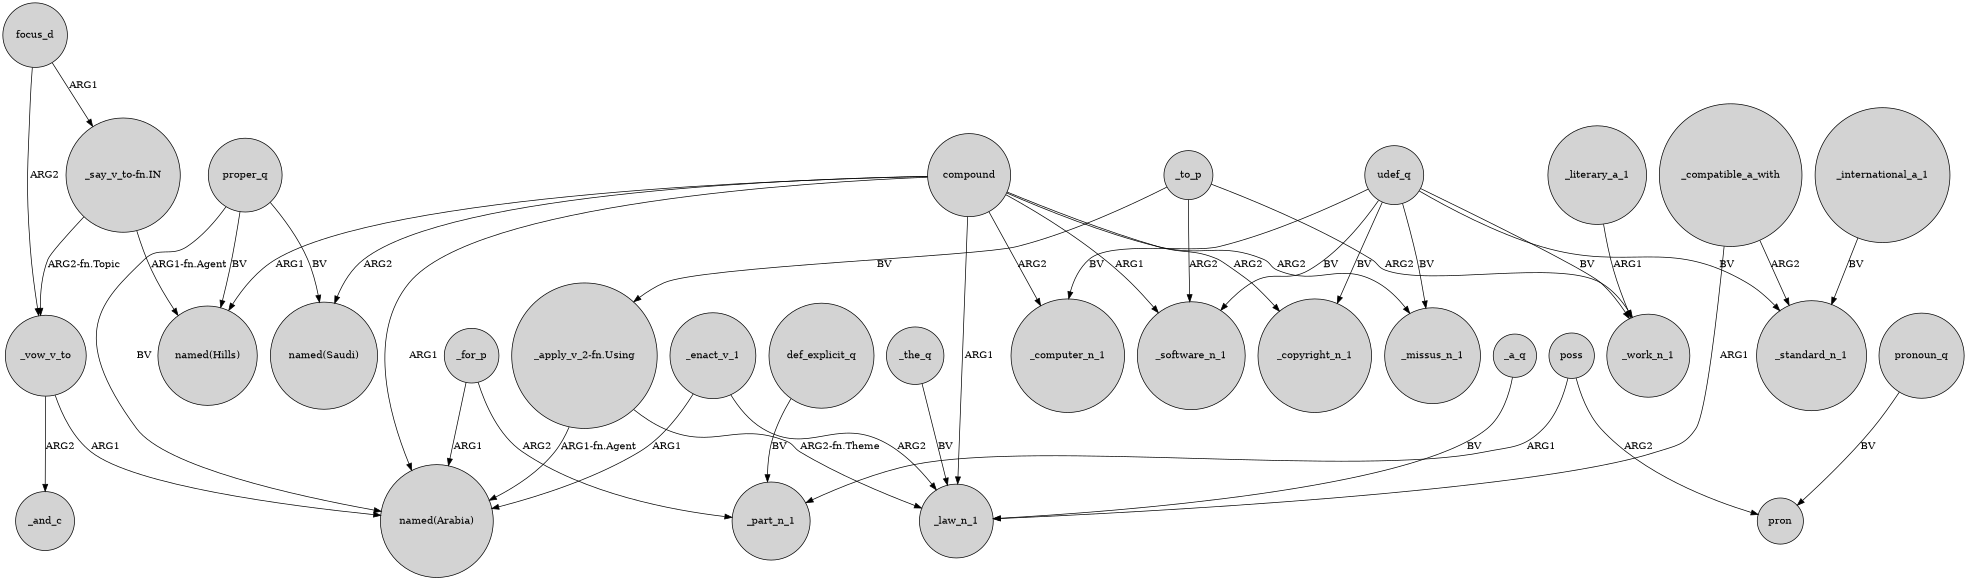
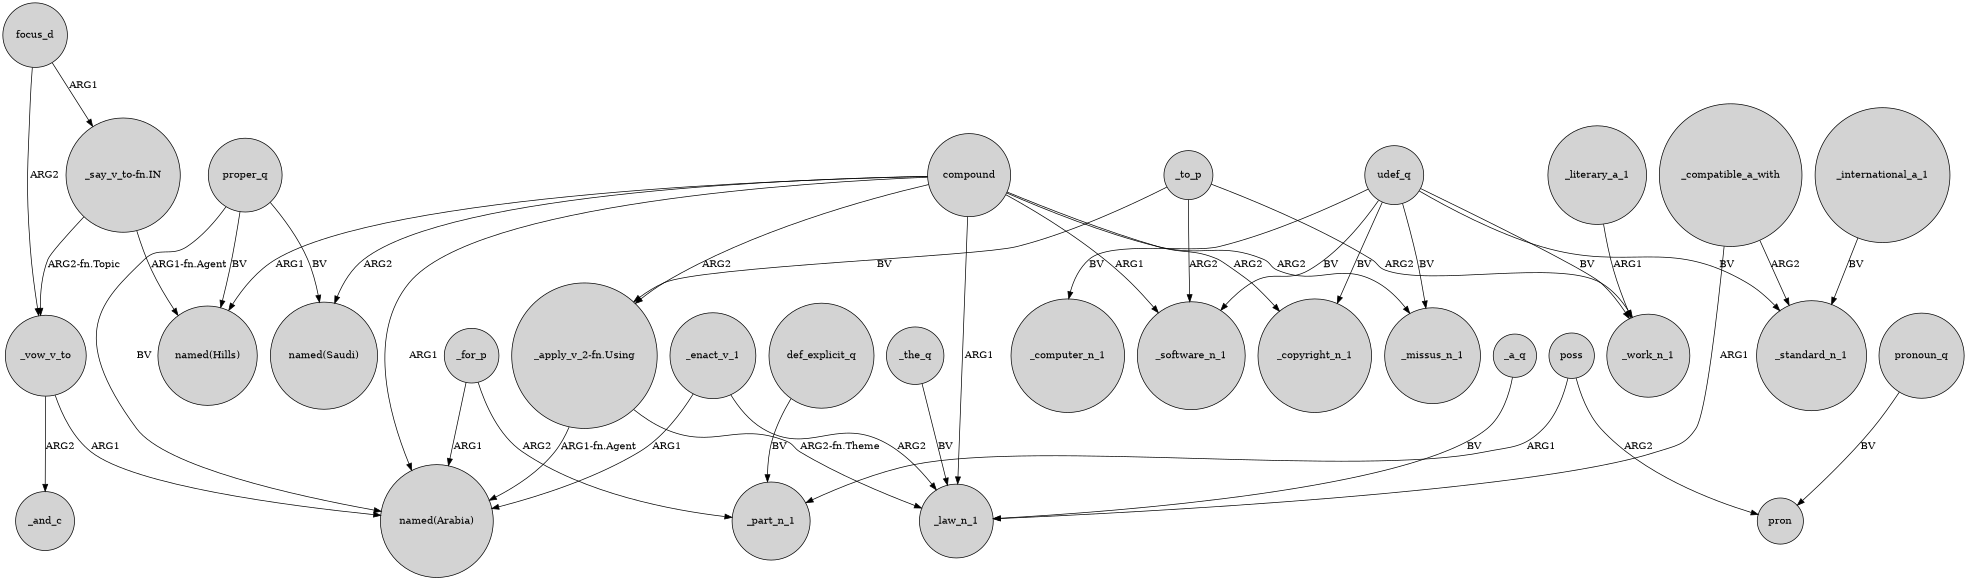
  digraph {
    node [shape=circle style=filled]
    _enact_v_1
    _law_n_1
    "named(Arabia)"
    udef_q
    _software_n_1
    _work_n_1
    _missus_n_1
    _standard_n_1
    _computer_n_1
    _copyright_n_1
    compound
    "named(Hills)"
    "named(Saudi)"
    _for_p
    _part_n_1
    proper_q
    focus_d
    _vow_v_to
    "_say_v_to-fn.IN"
    _and_c
    poss
    pron
    _literary_a_1
    _compatible_a_with
    _international_a_1
    _to_p
    "_apply_v_2-fn.Using"
    pronoun_q
    _a_q
    _the_q
    def_explicit_q
    _enact_v_1 -> _law_n_1 [label=ARG2]
    _enact_v_1 -> "named(Arabia)" [label=ARG1]
    udef_q -> _software_n_1 [label=BV]
    udef_q -> _work_n_1 [label=BV]
    udef_q -> _missus_n_1 [label=BV]
    udef_q -> _standard_n_1 [label=BV]
    udef_q -> _computer_n_1 [label=BV]
    udef_q -> _copyright_n_1 [label=BV]
    compound -> _law_n_1 [label=ARG1]
    compound -> "named(Arabia)" [label=ARG1]
    compound -> _software_n_1 [label=ARG1]
    compound -> _missus_n_1 [label=ARG2]
-   compound -> _computer_n_1 [label=ARG2]
+   compound -> "_apply_v_2-fn.Using" [label=ARG2]
    compound -> _copyright_n_1 [label=ARG2]
    compound -> "named(Hills)" [label=ARG1]
    compound -> "named(Saudi)" [label=ARG2]
    _for_p -> "named(Arabia)" [label=ARG1]
    _for_p -> _part_n_1 [label=ARG2]
    proper_q -> "named(Arabia)" [label=BV]
    proper_q -> "named(Hills)" [label=BV]
    proper_q -> "named(Saudi)" [label=BV]
    focus_d -> _vow_v_to [label=ARG2]
    focus_d -> "_say_v_to-fn.IN" [label=ARG1]
    _vow_v_to -> "named(Arabia)" [label=ARG1]
    _vow_v_to -> _and_c [label=ARG2]
    "_say_v_to-fn.IN" -> "named(Hills)" [label="ARG1-fn.Agent"]
    "_say_v_to-fn.IN" -> _vow_v_to [label="ARG2-fn.Topic"]
    poss -> _part_n_1 [label=ARG1]
    poss -> pron [label=ARG2]
    _literary_a_1 -> _work_n_1 [label=ARG1]
    _compatible_a_with -> _law_n_1 [label=ARG1]
    _compatible_a_with -> _standard_n_1 [label=ARG2]
    _international_a_1 -> _standard_n_1 [label=BV]
    _to_p -> _software_n_1 [label=ARG2]
    _to_p -> _work_n_1 [label=ARG2]
    _to_p -> "_apply_v_2-fn.Using" [label=BV]
    "_apply_v_2-fn.Using" -> _law_n_1 [label="ARG2-fn.Theme"]
    "_apply_v_2-fn.Using" -> "named(Arabia)" [label="ARG1-fn.Agent"]
    pronoun_q -> pron [label=BV]
    _a_q -> _law_n_1 [label=BV]
    _the_q -> _law_n_1 [label=BV]
    def_explicit_q -> _part_n_1 [label=BV]
  }
